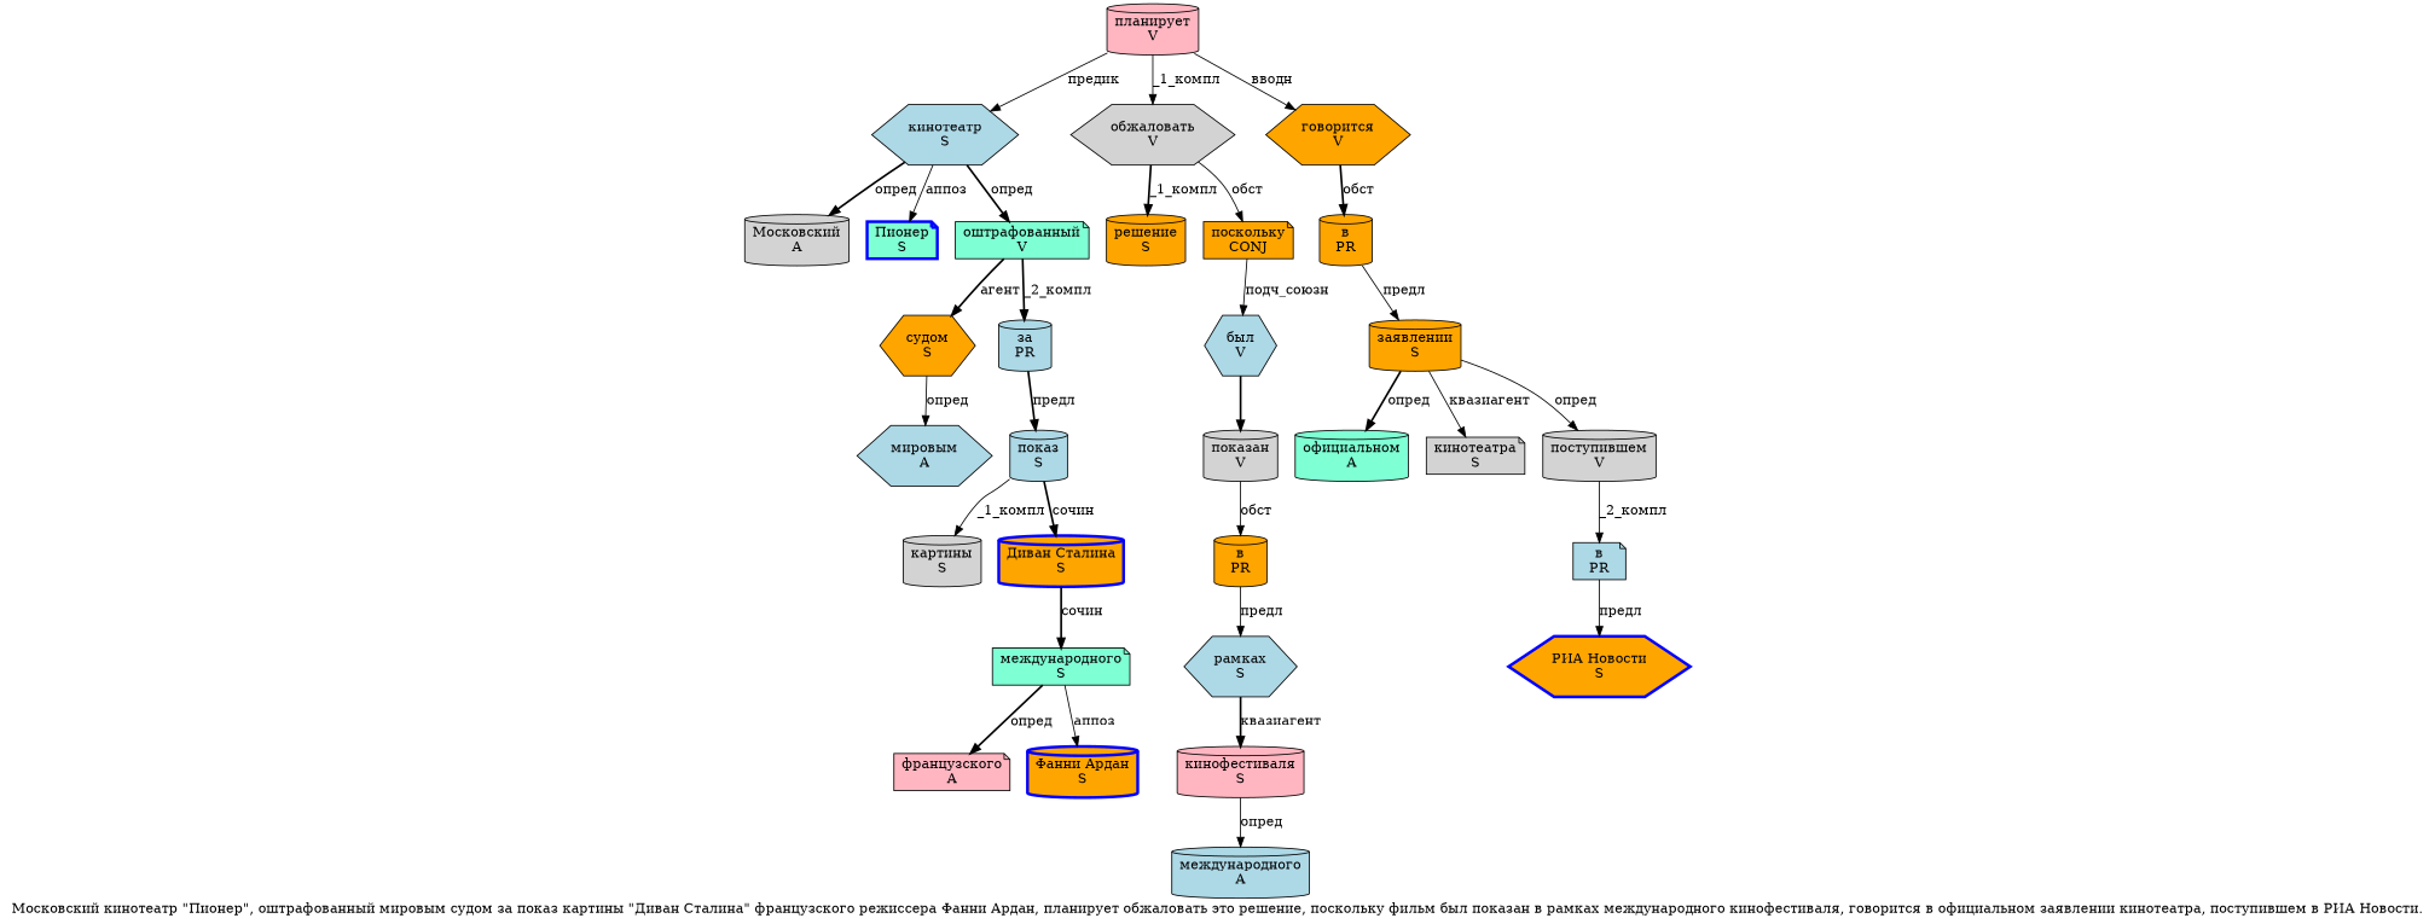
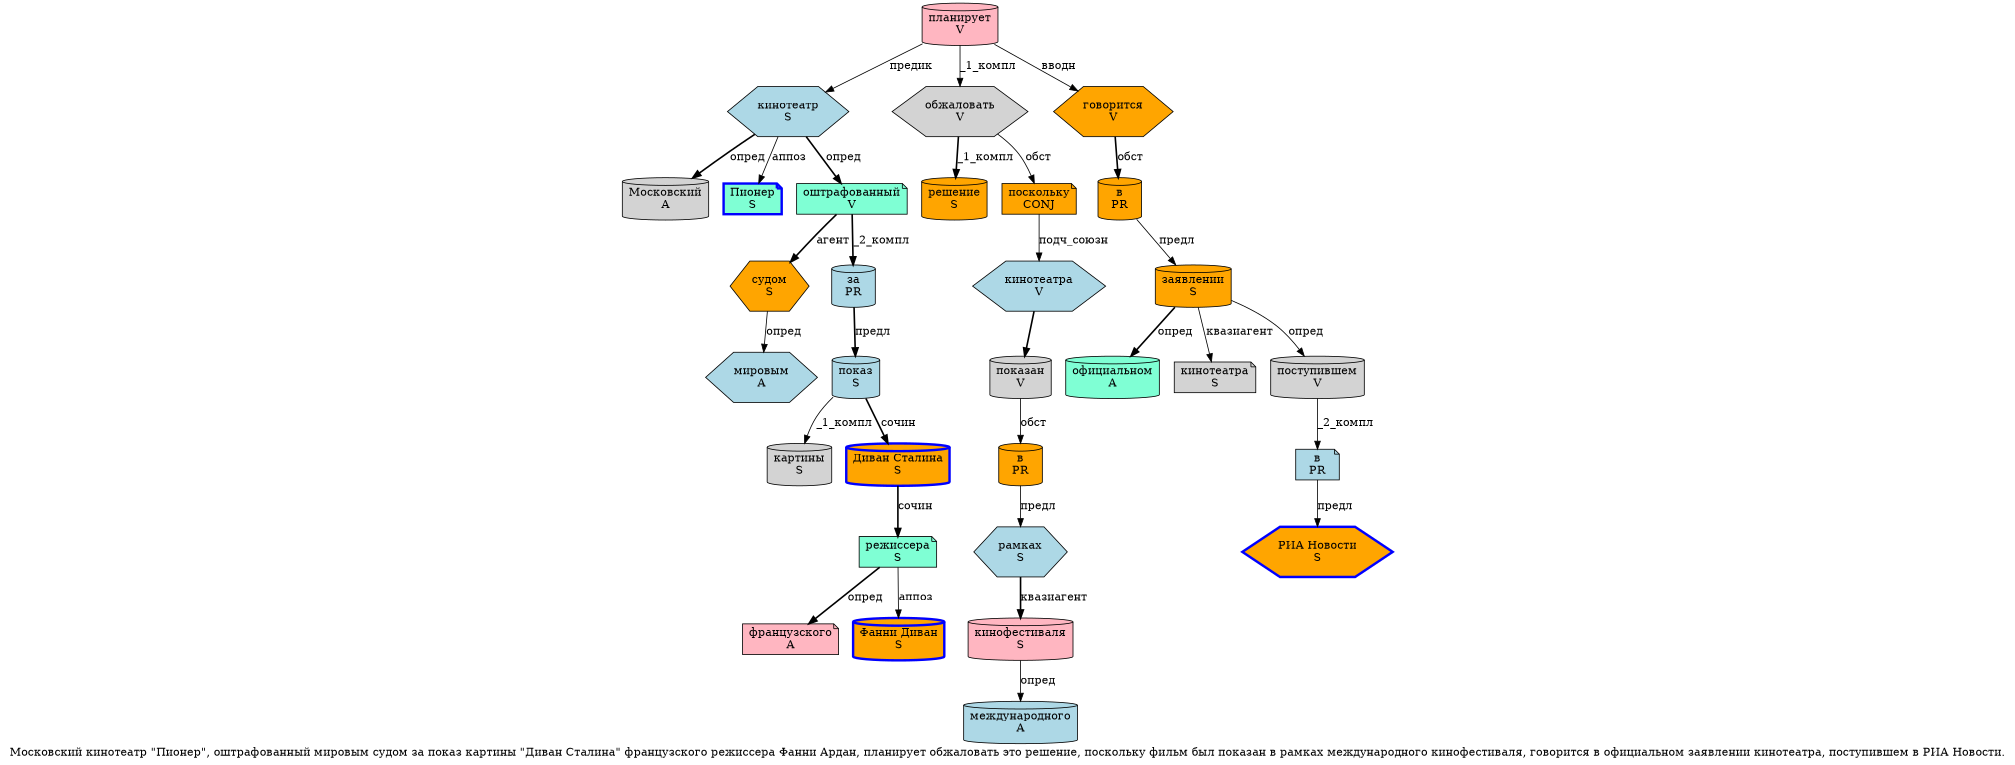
  digraph {
    label="Московский кинотеатр \"Пионер\", оштрафованный мировым судом за показ картины \"Диван Сталина\" французского режиссера Фанни Ардан, планирует обжаловать это решение, поскольку фильм был показан в рамках международного кинофестиваля, говорится в официальном заявлении кинотеатра, поступившем в РИА Новости."
    node [fillcolor=orange penwidth=1 shape=cylinder style=filled]
    edge [style=solid]
    n1 [fillcolor=lightgrey label="Московский\nA"]
    n2 [fillcolor=lightblue label="кинотеатр\nS" shape=hexagon]
    n3 [color=blue fillcolor=aquamarine label="Пионер\nS" penwidth=3 shape=note]
    n4 [fillcolor=aquamarine label="оштрафованный\nV" shape=note]
    n5 [label="судом\nS" shape=hexagon]
    n6 [fillcolor=lightblue label="за\nPR"]
    n7 [fillcolor=lightblue label="мировым\nA" shape=hexagon]
    n8 [fillcolor=lightblue label="показ\nS"]
    n9 [fillcolor=lightgrey label="картины\nS"]
    n10 [color=blue label="Диван Сталина\nS" penwidth=3]
-   n11 [fillcolor=aquamarine label="международного\nS" shape=note]
+   n11 [fillcolor=aquamarine label="режиссера\nS" shape=note]
    n12 [fillcolor=lightpink label="французского\nA" shape=note]
-   n13 [color=blue label="Фанни Ардан\nS" penwidth=3]
+   n13 [color=blue label="Фанни Диван\nS" penwidth=3]
    n14 [fillcolor=lightpink label="планирует\nV"]
    n15 [fillcolor=lightgrey label="обжаловать\nV" shape=hexagon]
    n16 [label="говорится\nV" shape=hexagon]
    n17 [label="решение\nS"]
    n18 [label="поскольку\nCONJ" shape=note]
    n19 [label="в\nPR"]
-   n20 [fillcolor=lightblue label="был\nV" shape=hexagon]
+   n20 [fillcolor=lightblue label="кинотеатра\nV" shape=hexagon]
    n21 [fillcolor=lightgrey label="показан\nV"]
    n22 [label="в\nPR"]
    n23 [fillcolor=lightblue label="рамках\nS" shape=hexagon]
    n24 [fillcolor=lightpink label="кинофестиваля\nS"]
    n25 [fillcolor=lightblue label="международного\nA"]
    n26 [label="заявлении\nS"]
    n27 [fillcolor=aquamarine label="официальном\nA"]
    n28 [fillcolor=lightgrey label="кинотеатра\nS" shape=note]
    n29 [fillcolor=lightgrey label="поступившем\nV"]
    n30 [fillcolor=lightblue label="в\nPR" shape=note]
    n31 [color=blue label="РИА Новости\nS" penwidth=3 shape=hexagon]
    n2 -> n1 [label="опред" style=bold]
    n2 -> n3 [label="аппоз"]
    n2 -> n4 [label="опред" style=bold]
    n4 -> n5 [label="агент" style=bold]
    n4 -> n6 [label="_2_компл" style=bold]
    n5 -> n7 [label="опред"]
    n6 -> n8 [label="предл" style=bold]
    n8 -> n9 [label="_1_компл"]
    n8 -> n10 [label="сочин" style=bold]
    n10 -> n11 [label="сочин" style=bold]
    n11 -> n12 [label="опред" style=bold]
    n11 -> n13 [label="аппоз"]
    n14 -> n2 [label="предик"]
    n14 -> n15 [label="_1_компл"]
    n14 -> n16 [label="вводн"]
    n15 -> n17 [label="_1_компл" style=bold]
    n15 -> n18 [label="обст"]
    n16 -> n19 [label="обст" style=bold]
    n18 -> n20 [label="подч_союзн"]
    n19 -> n26 [label="предл"]
    n20 -> n21 [style=bold]
    n21 -> n22 [label="обст"]
    n22 -> n23 [label="предл"]
    n23 -> n24 [label="квазиагент" style=bold]
    n24 -> n25 [label="опред"]
    n26 -> n27 [label="опред" style=bold]
    n26 -> n28 [label="квазиагент"]
    n26 -> n29 [label="опред"]
    n29 -> n30 [label="_2_компл"]
    n30 -> n31 [label="предл"]
  }
